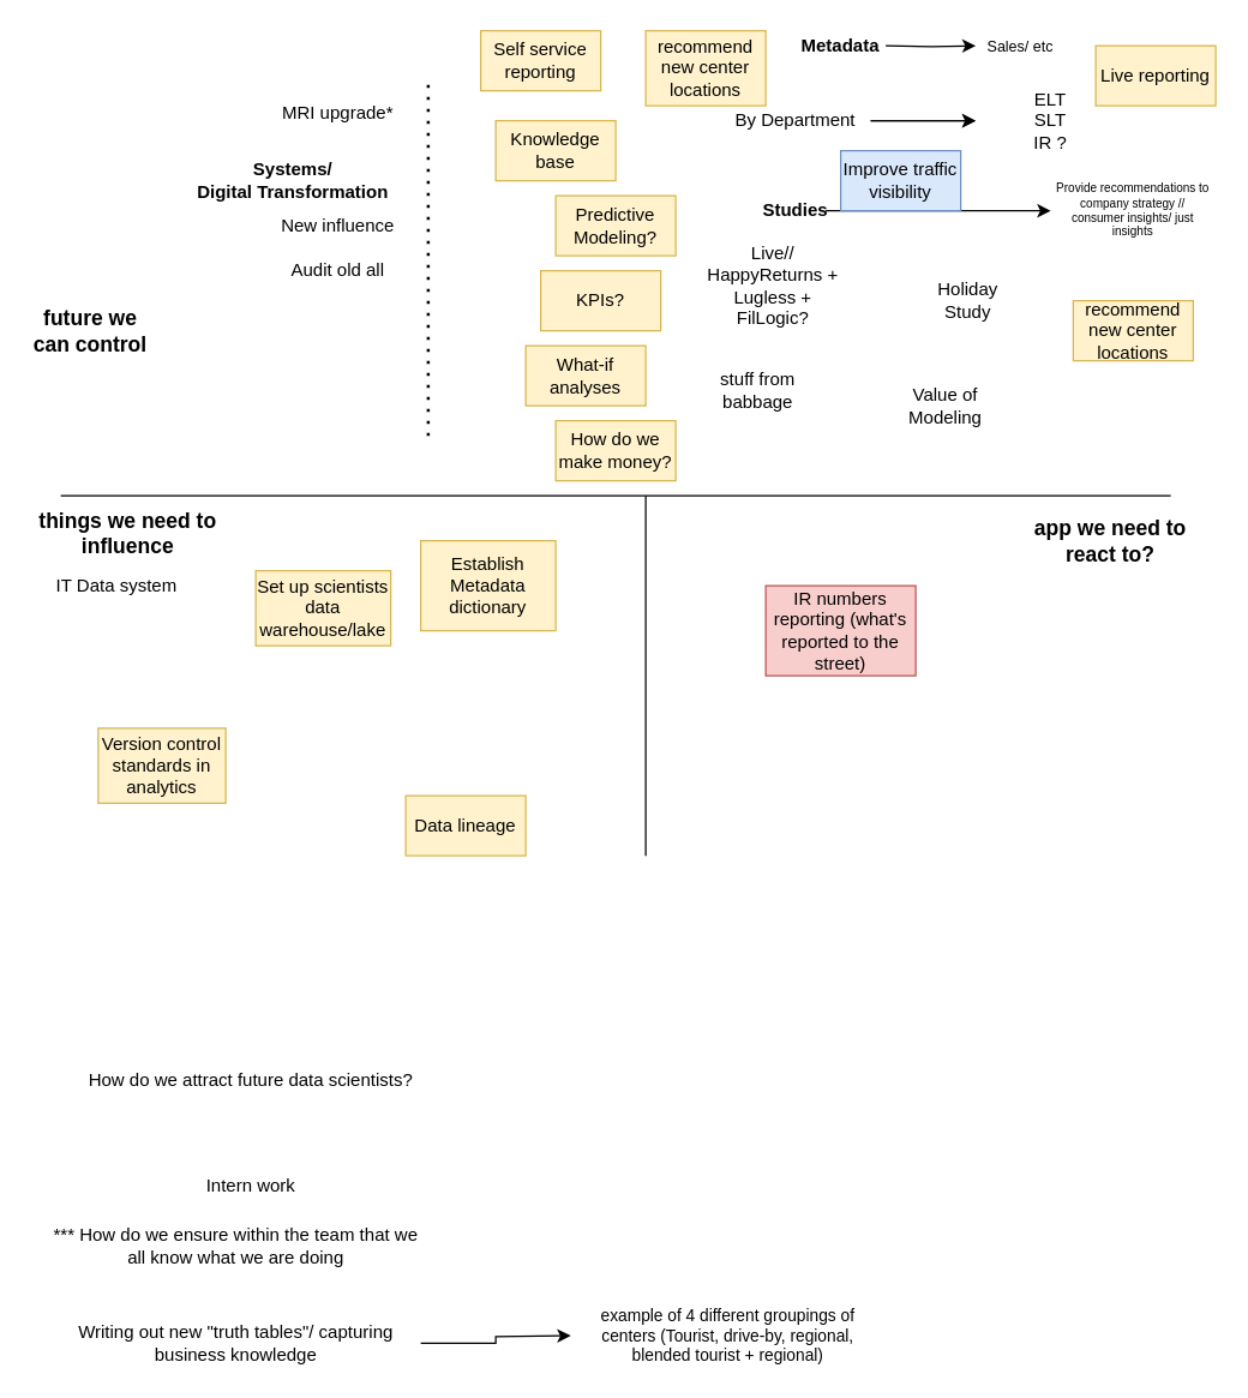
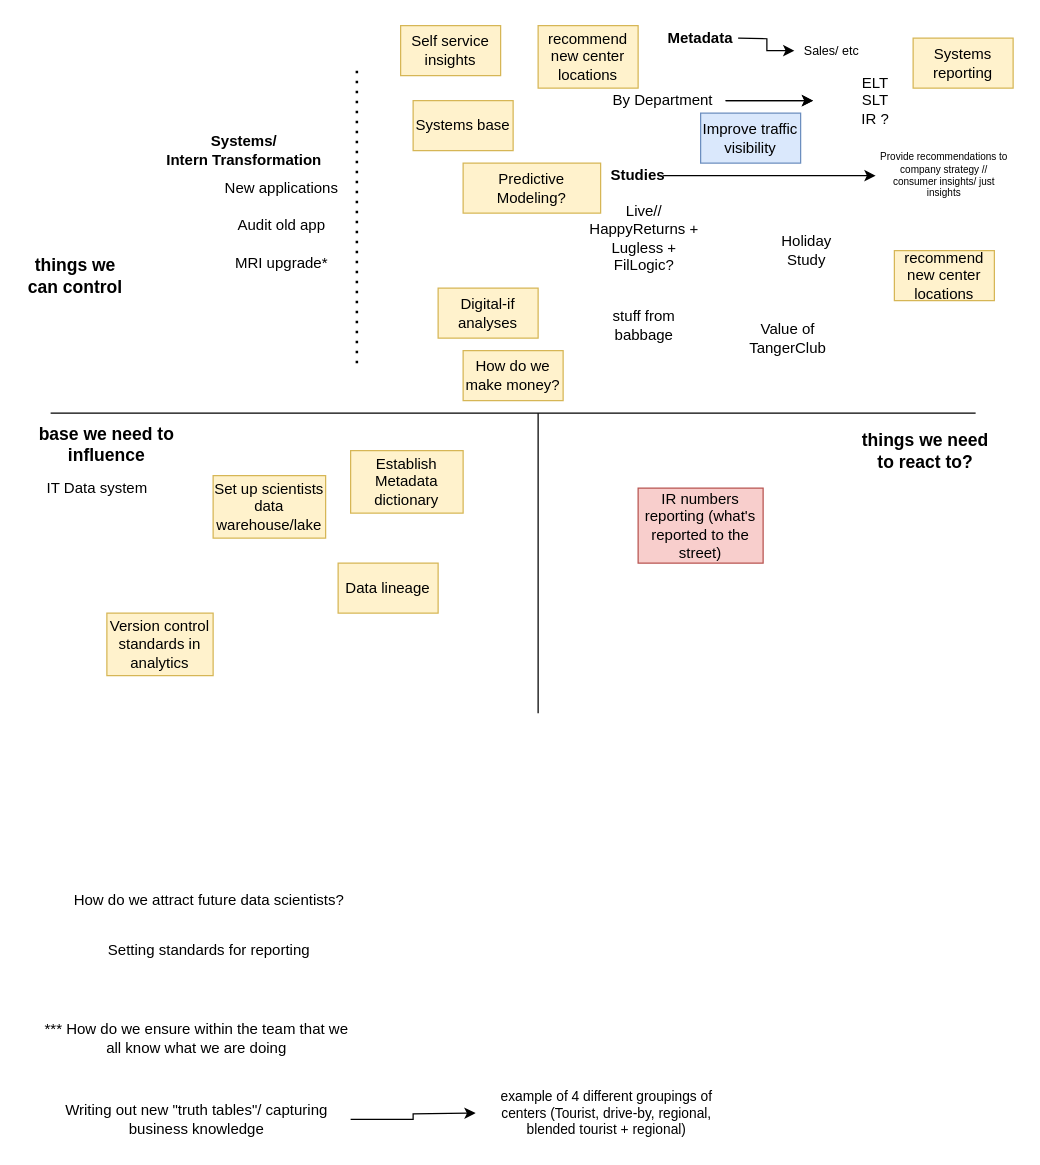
  <mxCell id="0" />
  <mxCell id="1" parent="0" />
- <mxCell id="2" value="Systems/ &lt;br&gt;Digital Transformation" style="text;html=1;strokeColor=none;fillColor=none;align=center;verticalAlign=middle;whiteSpace=wrap;rounded=0;fontStyle=1" vertex="1" parent="1"><mxGeometry x="130" y="110" width="130" height="20" as="geometry" /></mxCell>
+ <mxCell id="2" value="Systems/ &lt;br&gt;Intern Transformation" style="text;html=1;strokeColor=none;fillColor=none;align=center;verticalAlign=middle;whiteSpace=wrap;rounded=0;fontStyle=1" vertex="1" parent="1"><mxGeometry x="130" y="110" width="130" height="20" as="geometry" /></mxCell>
  <mxCell id="3" style="edgeStyle=orthogonalEdgeStyle;rounded=0;orthogonalLoop=1;jettySize=auto;html=1;fontSize=8;" edge="1" parent="1" target="39"><mxGeometry relative="1" as="geometry"><mxPoint x="590" y="30" as="sourcePoint" /></mxGeometry></mxCell>
  <mxCell id="4" value="Metadata" style="text;html=1;strokeColor=none;fillColor=none;align=center;verticalAlign=middle;whiteSpace=wrap;rounded=0;fontStyle=1" vertex="1" parent="1"><mxGeometry x="540" y="20" width="40" height="20" as="geometry" /></mxCell>
  <mxCell id="5" style="edgeStyle=orthogonalEdgeStyle;rounded=0;orthogonalLoop=1;jettySize=auto;html=1;" edge="1" parent="1" source="7" target="19"><mxGeometry relative="1" as="geometry" /></mxCell>
  <mxCell id="6" style="edgeStyle=orthogonalEdgeStyle;rounded=0;orthogonalLoop=1;jettySize=auto;html=1;" edge="1" parent="1" source="7" target="19"><mxGeometry relative="1" as="geometry" /></mxCell>
  <mxCell id="7" value="By Department" style="text;html=1;strokeColor=none;fillColor=none;align=center;verticalAlign=middle;whiteSpace=wrap;rounded=0;" vertex="1" parent="1"><mxGeometry x="480" y="70" width="100" height="20" as="geometry" /></mxCell>
- <mxCell id="8" value="New influence" style="text;html=1;strokeColor=none;fillColor=none;align=center;verticalAlign=middle;whiteSpace=wrap;rounded=0;" vertex="1" parent="1"><mxGeometry x="150" y="140" width="150" height="20" as="geometry" /></mxCell>
- <mxCell id="9" value="Audit old all" style="text;html=1;strokeColor=none;fillColor=none;align=center;verticalAlign=middle;whiteSpace=wrap;rounded=0;" vertex="1" parent="1"><mxGeometry x="175" y="170" width="100" height="20" as="geometry" /></mxCell>
- <mxCell id="10" value="future we can control" style="text;html=1;strokeColor=none;fillColor=none;align=center;verticalAlign=middle;whiteSpace=wrap;rounded=0;fontStyle=1;fontSize=14;" vertex="1" parent="1"><mxGeometry x="20" y="210" width="80" height="20" as="geometry" /></mxCell>
+ <mxCell id="8" value="New applications" style="text;html=1;strokeColor=none;fillColor=none;align=center;verticalAlign=middle;whiteSpace=wrap;rounded=0;" vertex="1" parent="1"><mxGeometry x="150" y="140" width="150" height="20" as="geometry" /></mxCell>
+ <mxCell id="9" value="Audit old app" style="text;html=1;strokeColor=none;fillColor=none;align=center;verticalAlign=middle;whiteSpace=wrap;rounded=0;" vertex="1" parent="1"><mxGeometry x="175" y="170" width="100" height="20" as="geometry" /></mxCell>
+ <mxCell id="10" value="things we can control" style="text;html=1;strokeColor=none;fillColor=none;align=center;verticalAlign=middle;whiteSpace=wrap;rounded=0;fontStyle=1;fontSize=14;" vertex="1" parent="1"><mxGeometry x="20" y="210" width="80" height="20" as="geometry" /></mxCell>
  <mxCell id="11" value="" style="endArrow=none;html=1;" edge="1" parent="1"><mxGeometry width="50" height="50" relative="1" as="geometry"><mxPoint x="40" y="330" as="sourcePoint" /><mxPoint x="780" y="330" as="targetPoint" /></mxGeometry></mxCell>
- <mxCell id="12" value="things we need to influence&lt;br style=&quot;font-size: 14px;&quot;&gt;" style="text;html=1;strokeColor=none;fillColor=none;align=center;verticalAlign=middle;whiteSpace=wrap;rounded=0;fontStyle=1;fontSize=14;" vertex="1" parent="1"><mxGeometry x="20" y="340" width="130" height="30" as="geometry" /></mxCell>
- <mxCell id="13" value="app we need to react to?" style="text;html=1;strokeColor=none;fillColor=none;align=center;verticalAlign=middle;whiteSpace=wrap;rounded=0;fontStyle=1;fontSize=14;" vertex="1" parent="1"><mxGeometry x="680" y="340" width="120" height="40" as="geometry" /></mxCell>
+ <mxCell id="12" value="base we need to influence&lt;br style=&quot;font-size: 14px;&quot;&gt;" style="text;html=1;strokeColor=none;fillColor=none;align=center;verticalAlign=middle;whiteSpace=wrap;rounded=0;fontStyle=1;fontSize=14;" vertex="1" parent="1"><mxGeometry x="20" y="340" width="130" height="30" as="geometry" /></mxCell>
+ <mxCell id="13" value="things we need to react to?" style="text;html=1;strokeColor=none;fillColor=none;align=center;verticalAlign=middle;whiteSpace=wrap;rounded=0;fontStyle=1;fontSize=14;" vertex="1" parent="1"><mxGeometry x="680" y="340" width="120" height="40" as="geometry" /></mxCell>
  <mxCell id="14" value="" style="endArrow=none;html=1;" edge="1" parent="1"><mxGeometry width="50" height="50" relative="1" as="geometry"><mxPoint x="430" y="570" as="sourcePoint" /><mxPoint x="430" y="330" as="targetPoint" /></mxGeometry></mxCell>
  <mxCell id="15" value="IT Data system" style="text;html=1;strokeColor=none;fillColor=none;align=center;verticalAlign=middle;whiteSpace=wrap;rounded=0;" vertex="1" parent="1"><mxGeometry x="35" y="380" width="85" height="20" as="geometry" /></mxCell>
  <mxCell id="16" value="IR numbers reporting (what's reported to the street)" style="text;html=1;strokeColor=#b85450;fillColor=#f8cecc;align=center;verticalAlign=middle;whiteSpace=wrap;rounded=0;" vertex="1" parent="1"><mxGeometry x="510" y="390" width="100" height="60" as="geometry" /></mxCell>
  <mxCell id="17" style="edgeStyle=orthogonalEdgeStyle;rounded=0;orthogonalLoop=1;jettySize=auto;html=1;entryX=0;entryY=0.5;entryDx=0;entryDy=0;" edge="1" parent="1" source="18" target="23"><mxGeometry relative="1" as="geometry" /></mxCell>
- <mxCell id="18" value="Studies" style="text;html=1;strokeColor=none;fillColor=none;align=center;verticalAlign=middle;whiteSpace=wrap;rounded=0;fontStyle=1" vertex="1" parent="1"><mxGeometry x="510" y="130" width="40" height="20" as="geometry" /></mxCell>
+ <mxCell id="18" value="Studies" style="text;html=1;strokeColor=none;fillColor=none;align=center;verticalAlign=middle;whiteSpace=wrap;rounded=0;fontStyle=1" vertex="1" parent="1"><mxGeometry x="490" y="130" width="40" height="20" as="geometry" /></mxCell>
  <mxCell id="19" value="ELT&lt;br&gt;SLT&lt;br&gt;IR ?" style="text;html=1;strokeColor=none;fillColor=none;align=center;verticalAlign=middle;whiteSpace=wrap;rounded=0;" vertex="1" parent="1"><mxGeometry x="650" y="70" width="100" height="20" as="geometry" /></mxCell>
  <mxCell id="20" value="Live// HappyReturns + Lugless +&lt;br&gt;FilLogic?" style="text;html=1;strokeColor=none;fillColor=none;align=center;verticalAlign=middle;whiteSpace=wrap;rounded=0;" vertex="1" parent="1"><mxGeometry x="460" y="180" width="110" height="20" as="geometry" /></mxCell>
  <mxCell id="21" value="Holiday Study" style="text;html=1;strokeColor=none;fillColor=none;align=center;verticalAlign=middle;whiteSpace=wrap;rounded=0;" vertex="1" parent="1"><mxGeometry x="625" y="190" width="40" height="20" as="geometry" /></mxCell>
  <mxCell id="22" value="How do we attract future data scientists?" style="text;html=1;strokeColor=none;fillColor=none;align=center;verticalAlign=middle;whiteSpace=wrap;rounded=0;" vertex="1" parent="1"><mxGeometry x="42.5" y="710" width="247.5" height="20" as="geometry" /></mxCell>
  <mxCell id="23" value="Provide recommendations to company strategy //&lt;br style=&quot;font-size: 8px;&quot;&gt;consumer insights/ just insights" style="text;html=1;strokeColor=none;fillColor=none;align=center;verticalAlign=middle;whiteSpace=wrap;rounded=0;fontSize=8;" vertex="1" parent="1"><mxGeometry x="700" y="130" width="110" height="20" as="geometry" /></mxCell>
- <mxCell id="24" value="Value of Modeling" style="text;html=1;strokeColor=none;fillColor=none;align=center;verticalAlign=middle;whiteSpace=wrap;rounded=0;" vertex="1" parent="1"><mxGeometry x="605" y="260" width="50" height="20" as="geometry" /></mxCell>
- <mxCell id="25" value="Predictive Modeling?" style="text;html=1;strokeColor=#d6b656;fillColor=#fff2cc;align=center;verticalAlign=middle;whiteSpace=wrap;rounded=0;" vertex="1" parent="1"><mxGeometry x="370" y="130" width="80" height="40" as="geometry" /></mxCell>
- <mxCell id="26" value="KPIs?" style="text;html=1;strokeColor=#d6b656;fillColor=#fff2cc;align=center;verticalAlign=middle;whiteSpace=wrap;rounded=0;" vertex="1" parent="1"><mxGeometry x="360" y="180" width="80" height="40" as="geometry" /></mxCell>
- <mxCell id="27" value="Establish Metadata dictionary" style="text;html=1;strokeColor=#d6b656;fillColor=#fff2cc;align=center;verticalAlign=middle;whiteSpace=wrap;rounded=0;" vertex="1" parent="1"><mxGeometry x="280" y="360" width="90" height="60" as="geometry" /></mxCell>
- <mxCell id="28" value="Data lineage" style="text;html=1;strokeColor=#d6b656;fillColor=#fff2cc;align=center;verticalAlign=middle;whiteSpace=wrap;rounded=0;" vertex="1" parent="1"><mxGeometry x="270" y="530" width="80" height="40" as="geometry" /></mxCell>
- <mxCell id="29" value="Live reporting" style="text;html=1;strokeColor=#d6b656;fillColor=#fff2cc;align=center;verticalAlign=middle;whiteSpace=wrap;rounded=0;" vertex="1" parent="1"><mxGeometry x="730" y="30" width="80" height="40" as="geometry" /></mxCell>
+ <mxCell id="24" value="Value of TangerClub" style="text;html=1;strokeColor=none;fillColor=none;align=center;verticalAlign=middle;whiteSpace=wrap;rounded=0;" vertex="1" parent="1"><mxGeometry x="605" y="260" width="50" height="20" as="geometry" /></mxCell>
+ <mxCell id="25" value="Predictive Modeling?" style="text;html=1;strokeColor=#d6b656;fillColor=#fff2cc;align=center;verticalAlign=middle;whiteSpace=wrap;rounded=0;" vertex="1" parent="1"><mxGeometry x="370" y="130" width="110" height="40" as="geometry" /></mxCell>
+ <mxCell id="27" value="Establish Metadata dictionary" style="text;html=1;strokeColor=#d6b656;fillColor=#fff2cc;align=center;verticalAlign=middle;whiteSpace=wrap;rounded=0;" vertex="1" parent="1"><mxGeometry x="280" y="360" width="90" height="50" as="geometry" /></mxCell>
+ <mxCell id="28" value="Data lineage" style="text;html=1;strokeColor=#d6b656;fillColor=#fff2cc;align=center;verticalAlign=middle;whiteSpace=wrap;rounded=0;" vertex="1" parent="1"><mxGeometry x="270" y="450" width="80" height="40" as="geometry" /></mxCell>
+ <mxCell id="29" value="Systems reporting" style="text;html=1;strokeColor=#d6b656;fillColor=#fff2cc;align=center;verticalAlign=middle;whiteSpace=wrap;rounded=0;" vertex="1" parent="1"><mxGeometry x="730" y="30" width="80" height="40" as="geometry" /></mxCell>
  <mxCell id="30" value="Set up scientists data warehouse/lake" style="text;html=1;strokeColor=#d6b656;fillColor=#fff2cc;align=center;verticalAlign=middle;whiteSpace=wrap;rounded=0;" vertex="1" parent="1"><mxGeometry x="170" y="380" width="90" height="50" as="geometry" /></mxCell>
- <mxCell id="31" value="What-if analyses" style="text;html=1;strokeColor=#d6b656;fillColor=#fff2cc;align=center;verticalAlign=middle;whiteSpace=wrap;rounded=0;" vertex="1" parent="1"><mxGeometry x="350" y="230" width="80" height="40" as="geometry" /></mxCell>
- <mxCell id="32" value="Version control standards in analytics" style="text;html=1;strokeColor=#d6b656;fillColor=#fff2cc;align=center;verticalAlign=middle;whiteSpace=wrap;rounded=0;" vertex="1" parent="1"><mxGeometry x="65" y="485" width="85" height="50" as="geometry" /></mxCell>
- <mxCell id="33" value="MRI upgrade*" style="text;html=1;strokeColor=none;fillColor=none;align=center;verticalAlign=middle;whiteSpace=wrap;rounded=0;" vertex="1" parent="1"><mxGeometry x="175" y="65" width="100" height="20" as="geometry" /></mxCell>
- <mxCell id="34" value="Knowledge base" style="text;html=1;strokeColor=#d6b656;fillColor=#fff2cc;align=center;verticalAlign=middle;whiteSpace=wrap;rounded=0;" vertex="1" parent="1"><mxGeometry x="330" y="80" width="80" height="40" as="geometry" /></mxCell>
- <mxCell id="35" value="Self service reporting" style="text;html=1;strokeColor=#d6b656;fillColor=#fff2cc;align=center;verticalAlign=middle;whiteSpace=wrap;rounded=0;" vertex="1" parent="1"><mxGeometry x="320" y="20" width="80" height="40" as="geometry" /></mxCell>
+ <mxCell id="31" value="Digital-if analyses" style="text;html=1;strokeColor=#d6b656;fillColor=#fff2cc;align=center;verticalAlign=middle;whiteSpace=wrap;rounded=0;" vertex="1" parent="1"><mxGeometry x="350" y="230" width="80" height="40" as="geometry" /></mxCell>
+ <mxCell id="32" value="Version control standards in analytics" style="text;html=1;strokeColor=#d6b656;fillColor=#fff2cc;align=center;verticalAlign=middle;whiteSpace=wrap;rounded=0;" vertex="1" parent="1"><mxGeometry x="85" y="490" width="85" height="50" as="geometry" /></mxCell>
+ <mxCell id="33" value="MRI upgrade*" style="text;html=1;strokeColor=none;fillColor=none;align=center;verticalAlign=middle;whiteSpace=wrap;rounded=0;" vertex="1" parent="1"><mxGeometry x="175" y="200" width="100" height="20" as="geometry" /></mxCell>
+ <mxCell id="34" value="Systems base" style="text;html=1;strokeColor=#d6b656;fillColor=#fff2cc;align=center;verticalAlign=middle;whiteSpace=wrap;rounded=0;" vertex="1" parent="1"><mxGeometry x="330" y="80" width="80" height="40" as="geometry" /></mxCell>
+ <mxCell id="35" value="Self service insights" style="text;html=1;strokeColor=#d6b656;fillColor=#fff2cc;align=center;verticalAlign=middle;whiteSpace=wrap;rounded=0;" vertex="1" parent="1"><mxGeometry x="320" y="20" width="80" height="40" as="geometry" /></mxCell>
  <mxCell id="36" value="recommend new center locations" style="text;html=1;strokeColor=#d6b656;fillColor=#fff2cc;align=center;verticalAlign=middle;whiteSpace=wrap;rounded=0;" vertex="1" parent="1"><mxGeometry x="715" y="200" width="80" height="40" as="geometry" /></mxCell>
  <mxCell id="37" value="recommend new center locations" style="text;html=1;strokeColor=#d6b656;fillColor=#fff2cc;align=center;verticalAlign=middle;whiteSpace=wrap;rounded=0;" vertex="1" parent="1"><mxGeometry x="430" y="20" width="80" height="50" as="geometry" /></mxCell>
  <mxCell id="38" value="" style="endArrow=none;dashed=1;html=1;dashPattern=1 3;strokeWidth=2;" edge="1" parent="1"><mxGeometry width="50" height="50" relative="1" as="geometry"><mxPoint x="285" y="290" as="sourcePoint" /><mxPoint x="285" y="50" as="targetPoint" /></mxGeometry></mxCell>
- <mxCell id="39" value="Sales/ etc" style="text;html=1;strokeColor=none;fillColor=none;align=center;verticalAlign=middle;whiteSpace=wrap;rounded=0;fontSize=10;" vertex="1" parent="1"><mxGeometry x="650" y="20" width="60" height="20" as="geometry" /></mxCell>
- <mxCell id="40" value="Improve traffic visibility" style="text;html=1;strokeColor=#6c8ebf;fillColor=#dae8fc;align=center;verticalAlign=middle;whiteSpace=wrap;rounded=0;" vertex="1" parent="1"><mxGeometry x="560" y="100" width="80" height="40" as="geometry" /></mxCell>
- <mxCell id="42" value="Intern work" style="text;html=1;strokeColor=none;fillColor=none;align=center;verticalAlign=middle;whiteSpace=wrap;rounded=0;" vertex="1" parent="1"><mxGeometry x="42.5" y="780" width="247.5" height="20" as="geometry" /></mxCell>
- <mxCell id="43" value="stuff from babbage" style="text;html=1;strokeColor=none;fillColor=none;align=center;verticalAlign=middle;whiteSpace=wrap;rounded=0;" vertex="1" parent="1"><mxGeometry x="470" y="240" width="70" height="40" as="geometry" /></mxCell>
+ <mxCell id="39" value="Sales/ etc" style="text;html=1;strokeColor=none;fillColor=none;align=center;verticalAlign=middle;whiteSpace=wrap;rounded=0;fontSize=10;" vertex="1" parent="1"><mxGeometry x="635" y="30" width="60" height="20" as="geometry" /></mxCell>
+ <mxCell id="40" value="Improve traffic visibility" style="text;html=1;strokeColor=#6c8ebf;fillColor=#dae8fc;align=center;verticalAlign=middle;whiteSpace=wrap;rounded=0;" vertex="1" parent="1"><mxGeometry x="560" y="90" width="80" height="40" as="geometry" /></mxCell>
+ <mxCell id="41" value="Setting standards for reporting" style="text;html=1;strokeColor=none;fillColor=none;align=center;verticalAlign=middle;whiteSpace=wrap;rounded=0;" vertex="1" parent="1"><mxGeometry x="42.5" y="750" width="247.5" height="20" as="geometry" /></mxCell>
+ <mxCell id="43" value="stuff from babbage" style="text;html=1;strokeColor=none;fillColor=none;align=center;verticalAlign=middle;whiteSpace=wrap;rounded=0;" vertex="1" parent="1"><mxGeometry x="480" y="240" width="70" height="40" as="geometry" /></mxCell>
  <mxCell id="44" value="*** How do we ensure within the team that we all know what we are doing" style="text;html=1;strokeColor=none;fillColor=none;align=center;verticalAlign=middle;whiteSpace=wrap;rounded=0;" vertex="1" parent="1"><mxGeometry x="32.5" y="820" width="247.5" height="20" as="geometry" /></mxCell>
  <mxCell id="45" style="edgeStyle=orthogonalEdgeStyle;rounded=0;orthogonalLoop=1;jettySize=auto;html=1;fontSize=14;" edge="1" parent="1" source="46"><mxGeometry relative="1" as="geometry"><mxPoint x="380" y="890" as="targetPoint" /></mxGeometry></mxCell>
  <mxCell id="46" value="Writing out new &quot;truth tables&quot;/ capturing business knowledge" style="text;html=1;strokeColor=none;fillColor=none;align=center;verticalAlign=middle;whiteSpace=wrap;rounded=0;" vertex="1" parent="1"><mxGeometry x="32.5" y="880" width="247.5" height="30" as="geometry" /></mxCell>
  <mxCell id="47" value="example of 4 different groupings of centers (Tourist, drive-by, regional, blended tourist + regional)" style="text;html=1;strokeColor=none;fillColor=none;align=center;verticalAlign=middle;whiteSpace=wrap;rounded=0;fontSize=11;" vertex="1" parent="1"><mxGeometry x="380" y="880" width="210" height="20" as="geometry" /></mxCell>
  <mxCell id="48" value="How do we make money?" style="text;html=1;strokeColor=#d6b656;fillColor=#fff2cc;align=center;verticalAlign=middle;whiteSpace=wrap;rounded=0;" vertex="1" parent="1"><mxGeometry x="370" y="280" width="80" height="40" as="geometry" /></mxCell>
